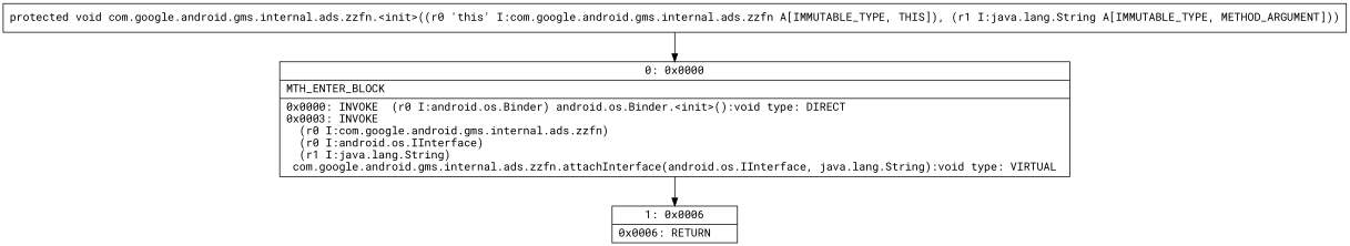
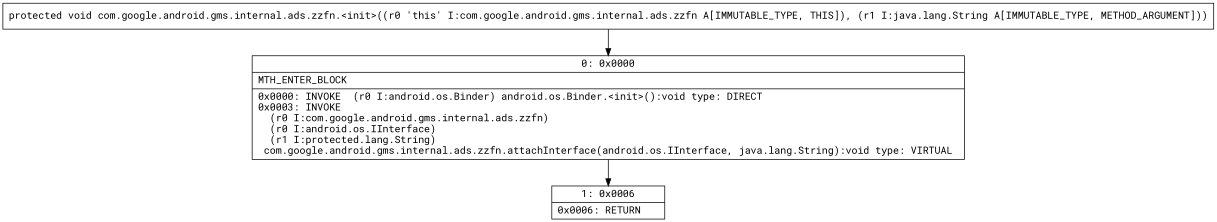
  digraph {
    fontname="Roboto Mono"
    node [shape=record fontname="Roboto Mono"]
    edge [fontname="Roboto Mono"]
-   n1 [label="{0\:\ 0x0000|MTH_ENTER_BLOCK\l|0x0000: INVOKE  (r0 I:android.os.Binder) android.os.Binder.\<init\>():void type: DIRECT \l0x0003: INVOKE  \l  (r0 I:com.google.android.gms.internal.ads.zzfn)\l  (r0 I:android.os.IInterface)\l  (r1 I:java.lang.String)\l com.google.android.gms.internal.ads.zzfn.attachInterface(android.os.IInterface, java.lang.String):void type: VIRTUAL \l}"]
+   n1 [label="{0\:\ 0x0000|MTH_ENTER_BLOCK\l|0x0000: INVOKE  (r0 I:android.os.Binder) android.os.Binder.\<init\>():void type: DIRECT \l0x0003: INVOKE  \l  (r0 I:com.google.android.gms.internal.ads.zzfn)\l  (r0 I:android.os.IInterface)\l  (r1 I:protected.lang.String)\l com.google.android.gms.internal.ads.zzfn.attachInterface(android.os.IInterface, java.lang.String):void type: VIRTUAL \l}"]
    n2 [label="{1\:\ 0x0006|0x0006: RETURN   \l}"]
    n3 [label="{protected void com.google.android.gms.internal.ads.zzfn.\<init\>((r0 'this' I:com.google.android.gms.internal.ads.zzfn A[IMMUTABLE_TYPE, THIS]), (r1 I:java.lang.String A[IMMUTABLE_TYPE, METHOD_ARGUMENT])) }"]
    n1 -> n2
    n3 -> n1
  }
